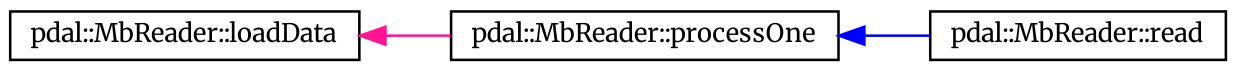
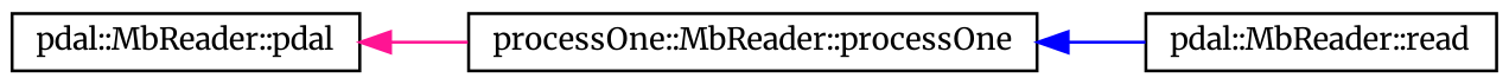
  digraph {
    fontname=Merriweather
    rankdir=LR
    node [color=black fillcolor=white fontname=Merriweather fontsize=10 shape=record style=filled]
    edge [dir=back fontname=Merriweather fontsize=10 labelfontname=Helvetica labelfontsize=10 style=solid]
-   n1 [height=0.2 label="pdal::MbReader::loadData" width=0.4]
-   n2 [height=0.2 label="pdal::MbReader::processOne" width=0.4]
+   n1 [height=0.2 label="pdal::MbReader::pdal" width=0.4]
+   n2 [height=0.2 label="processOne::MbReader::processOne" width=0.4]
    n3 [height=0.2 label="pdal::MbReader::read" width=0.4]
    n1 -> n2 [color=deeppink]
    n2 -> n3 [color=blue]
  }
